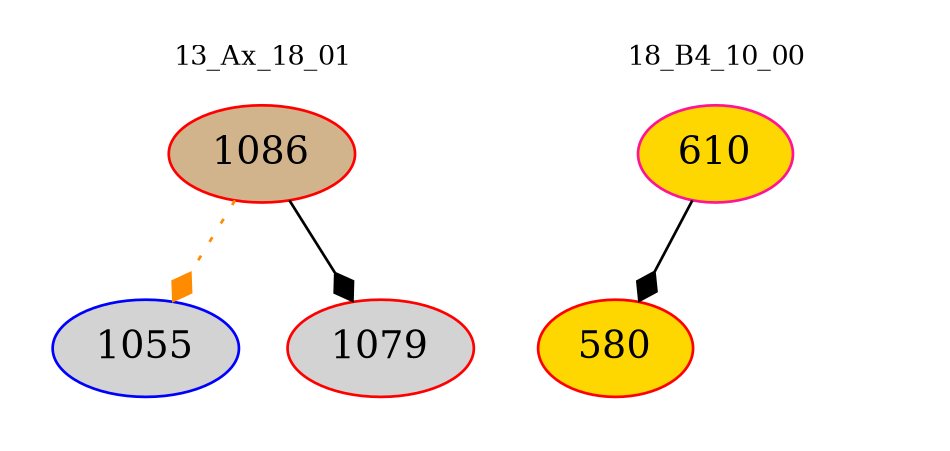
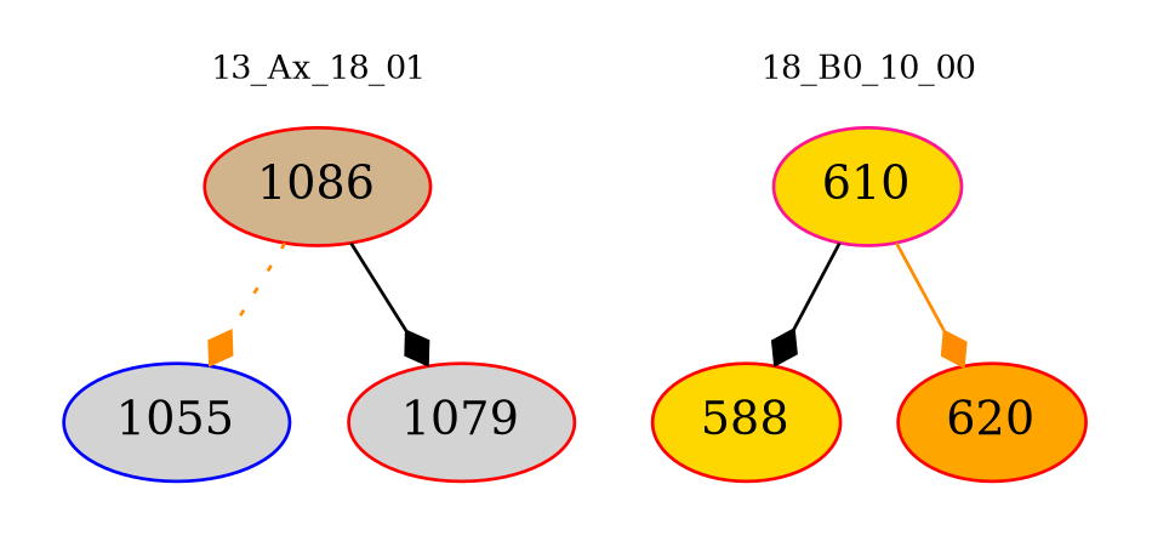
  digraph {
    node [color=red fillcolor=lightgrey style=filled]
    edge [arrowhead=diamond color=darkorange style=solid]
    n1 [fillcolor=tan label=1086]
    n2 [color=blue label=1055]
    n3 [label=1079]
    n4 [color=deeppink fillcolor=gold label=610]
-   n5 [fillcolor=gold label=580]
+   n5 [fillcolor=gold label=588]
+   n6 [fillcolor=orange label=620]
    subgraph cluster_1 {
      color=white
      fontsize=10
      label="13_Ax_18_01"
      n1
      n2
      n3
    }
    subgraph cluster_2 {
      color=white
      fontsize=10
-     label="18_B4_10_00"
+     label="18_B0_10_00"
      n4
      n5
+     n6
    }
    n1 -> n2 [style=dotted]
    n1 -> n3 [color=black]
    n4 -> n5 [color=black]
+   n4 -> n6
  }
